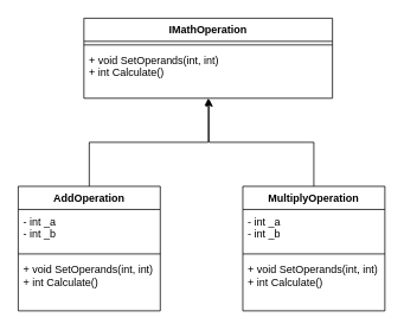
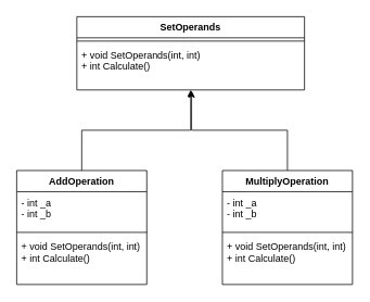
  <mxCell id="0" />
  <mxCell id="1" parent="0" />
- <mxCell id="2" value="IMathOperation" style="swimlane;fontStyle=1;align=center;verticalAlign=top;childLayout=stackLayout;horizontal=1;startSize=26;horizontalStack=0;resizeParent=1;resizeParentMax=0;resizeLast=0;collapsible=1;marginBottom=0;" vertex="1" parent="1"><mxGeometry x="94" y="20" width="280" height="90" as="geometry" /></mxCell>
+ <mxCell id="2" value="SetOperands" style="swimlane;fontStyle=1;align=center;verticalAlign=top;childLayout=stackLayout;horizontal=1;startSize=26;horizontalStack=0;resizeParent=1;resizeParentMax=0;resizeLast=0;collapsible=1;marginBottom=0;" vertex="1" parent="1"><mxGeometry x="94" y="20" width="280" height="90" as="geometry" /></mxCell>
  <mxCell id="3" value="" style="line;strokeWidth=1;fillColor=none;align=left;verticalAlign=middle;spacingTop=-1;spacingLeft=3;spacingRight=3;rotatable=0;labelPosition=right;points=[];portConstraint=eastwest;" vertex="1" parent="2"><mxGeometry y="26" width="280" height="8" as="geometry" /></mxCell>
  <mxCell id="4" value="+ void SetOperands(int, int)&#10;+ int Calculate()&#10;" style="text;strokeColor=none;fillColor=none;align=left;verticalAlign=top;spacingLeft=4;spacingRight=4;overflow=hidden;rotatable=0;points=[[0,0.5],[1,0.5]];portConstraint=eastwest;" vertex="1" parent="2"><mxGeometry y="34" width="280" height="56" as="geometry" /></mxCell>
  <mxCell id="5" style="edgeStyle=orthogonalEdgeStyle;rounded=0;orthogonalLoop=1;jettySize=auto;html=1;exitX=0.5;exitY=0;exitDx=0;exitDy=0;entryX=0.5;entryY=1;entryDx=0;entryDy=0;" edge="1" parent="1" source="6" target="2"><mxGeometry relative="1" as="geometry" /></mxCell>
  <mxCell id="6" value="AddOperation" style="swimlane;fontStyle=1;align=center;verticalAlign=top;childLayout=stackLayout;horizontal=1;startSize=26;horizontalStack=0;resizeParent=1;resizeParentMax=0;resizeLast=0;collapsible=1;marginBottom=0;" vertex="1" parent="1"><mxGeometry x="20" y="209" width="160" height="140" as="geometry" /></mxCell>
  <mxCell id="7" value="- int _a&#10;- int _b&#10;" style="text;strokeColor=none;fillColor=none;align=left;verticalAlign=top;spacingLeft=4;spacingRight=4;overflow=hidden;rotatable=0;points=[[0,0.5],[1,0.5]];portConstraint=eastwest;" vertex="1" parent="6"><mxGeometry y="26" width="160" height="46" as="geometry" /></mxCell>
  <mxCell id="8" value="" style="line;strokeWidth=1;fillColor=none;align=left;verticalAlign=middle;spacingTop=-1;spacingLeft=3;spacingRight=3;rotatable=0;labelPosition=right;points=[];portConstraint=eastwest;" vertex="1" parent="6"><mxGeometry y="72" width="160" height="8" as="geometry" /></mxCell>
  <mxCell id="9" value="+ void SetOperands(int, int)&#10;+ int Calculate()&#10;&#10;&#10;" style="text;strokeColor=none;fillColor=none;align=left;verticalAlign=top;spacingLeft=4;spacingRight=4;overflow=hidden;rotatable=0;points=[[0,0.5],[1,0.5]];portConstraint=eastwest;" vertex="1" parent="6"><mxGeometry y="80" width="160" height="60" as="geometry" /></mxCell>
  <mxCell id="10" style="edgeStyle=orthogonalEdgeStyle;rounded=0;orthogonalLoop=1;jettySize=auto;html=1;entryX=0.504;entryY=1.018;entryDx=0;entryDy=0;entryPerimeter=0;" edge="1" parent="1" source="11" target="4"><mxGeometry relative="1" as="geometry" /></mxCell>
  <mxCell id="11" value="MultiplyOperation" style="swimlane;fontStyle=1;align=center;verticalAlign=top;childLayout=stackLayout;horizontal=1;startSize=26;horizontalStack=0;resizeParent=1;resizeParentMax=0;resizeLast=0;collapsible=1;marginBottom=0;" vertex="1" parent="1"><mxGeometry x="273" y="209" width="160" height="140" as="geometry" /></mxCell>
  <mxCell id="12" value="- int _a&#10;- int _b&#10;" style="text;strokeColor=none;fillColor=none;align=left;verticalAlign=top;spacingLeft=4;spacingRight=4;overflow=hidden;rotatable=0;points=[[0,0.5],[1,0.5]];portConstraint=eastwest;" vertex="1" parent="11"><mxGeometry y="26" width="160" height="46" as="geometry" /></mxCell>
  <mxCell id="13" value="" style="line;strokeWidth=1;fillColor=none;align=left;verticalAlign=middle;spacingTop=-1;spacingLeft=3;spacingRight=3;rotatable=0;labelPosition=right;points=[];portConstraint=eastwest;" vertex="1" parent="11"><mxGeometry y="72" width="160" height="8" as="geometry" /></mxCell>
  <mxCell id="14" value="+ void SetOperands(int, int)&#10;+ int Calculate()&#10;&#10;&#10;" style="text;strokeColor=none;fillColor=none;align=left;verticalAlign=top;spacingLeft=4;spacingRight=4;overflow=hidden;rotatable=0;points=[[0,0.5],[1,0.5]];portConstraint=eastwest;" vertex="1" parent="11"><mxGeometry y="80" width="160" height="60" as="geometry" /></mxCell>
